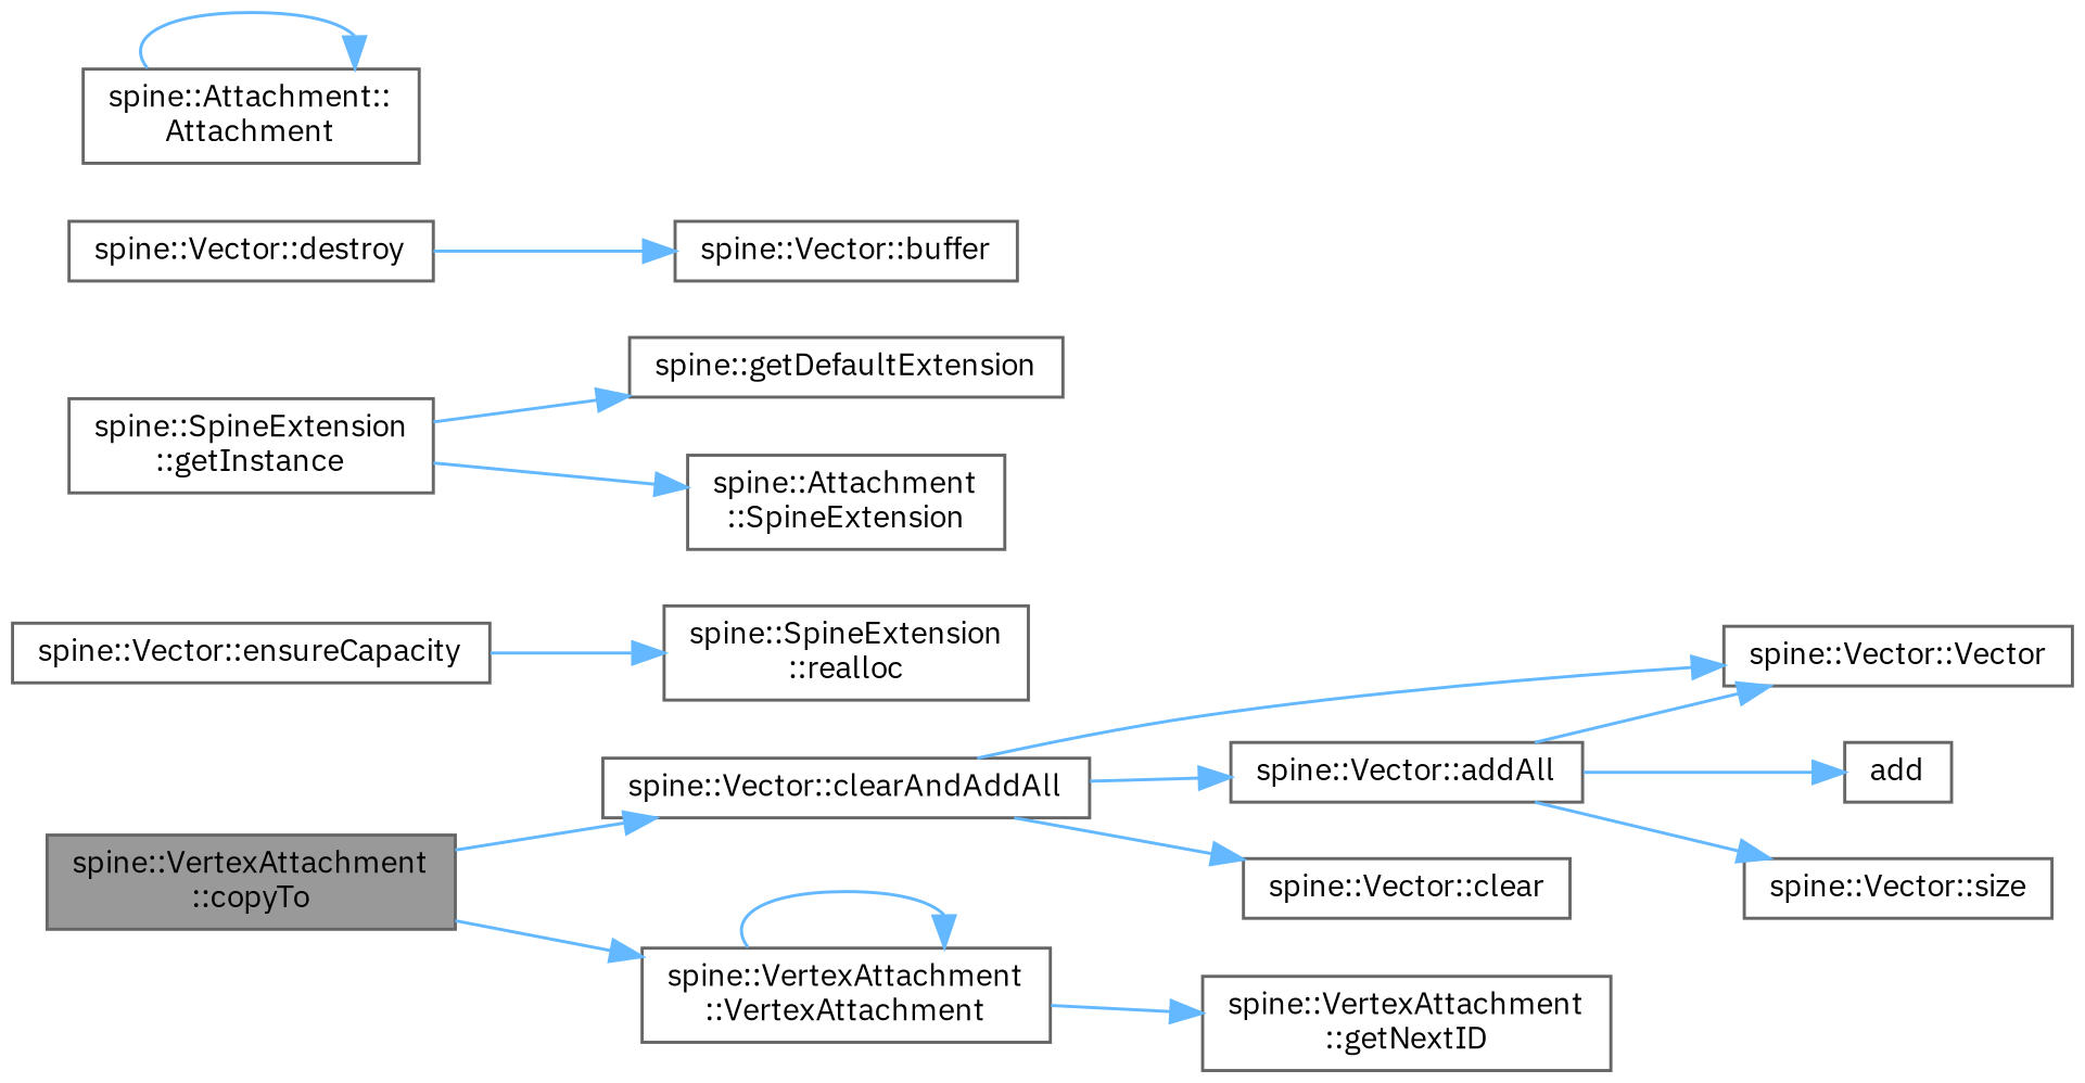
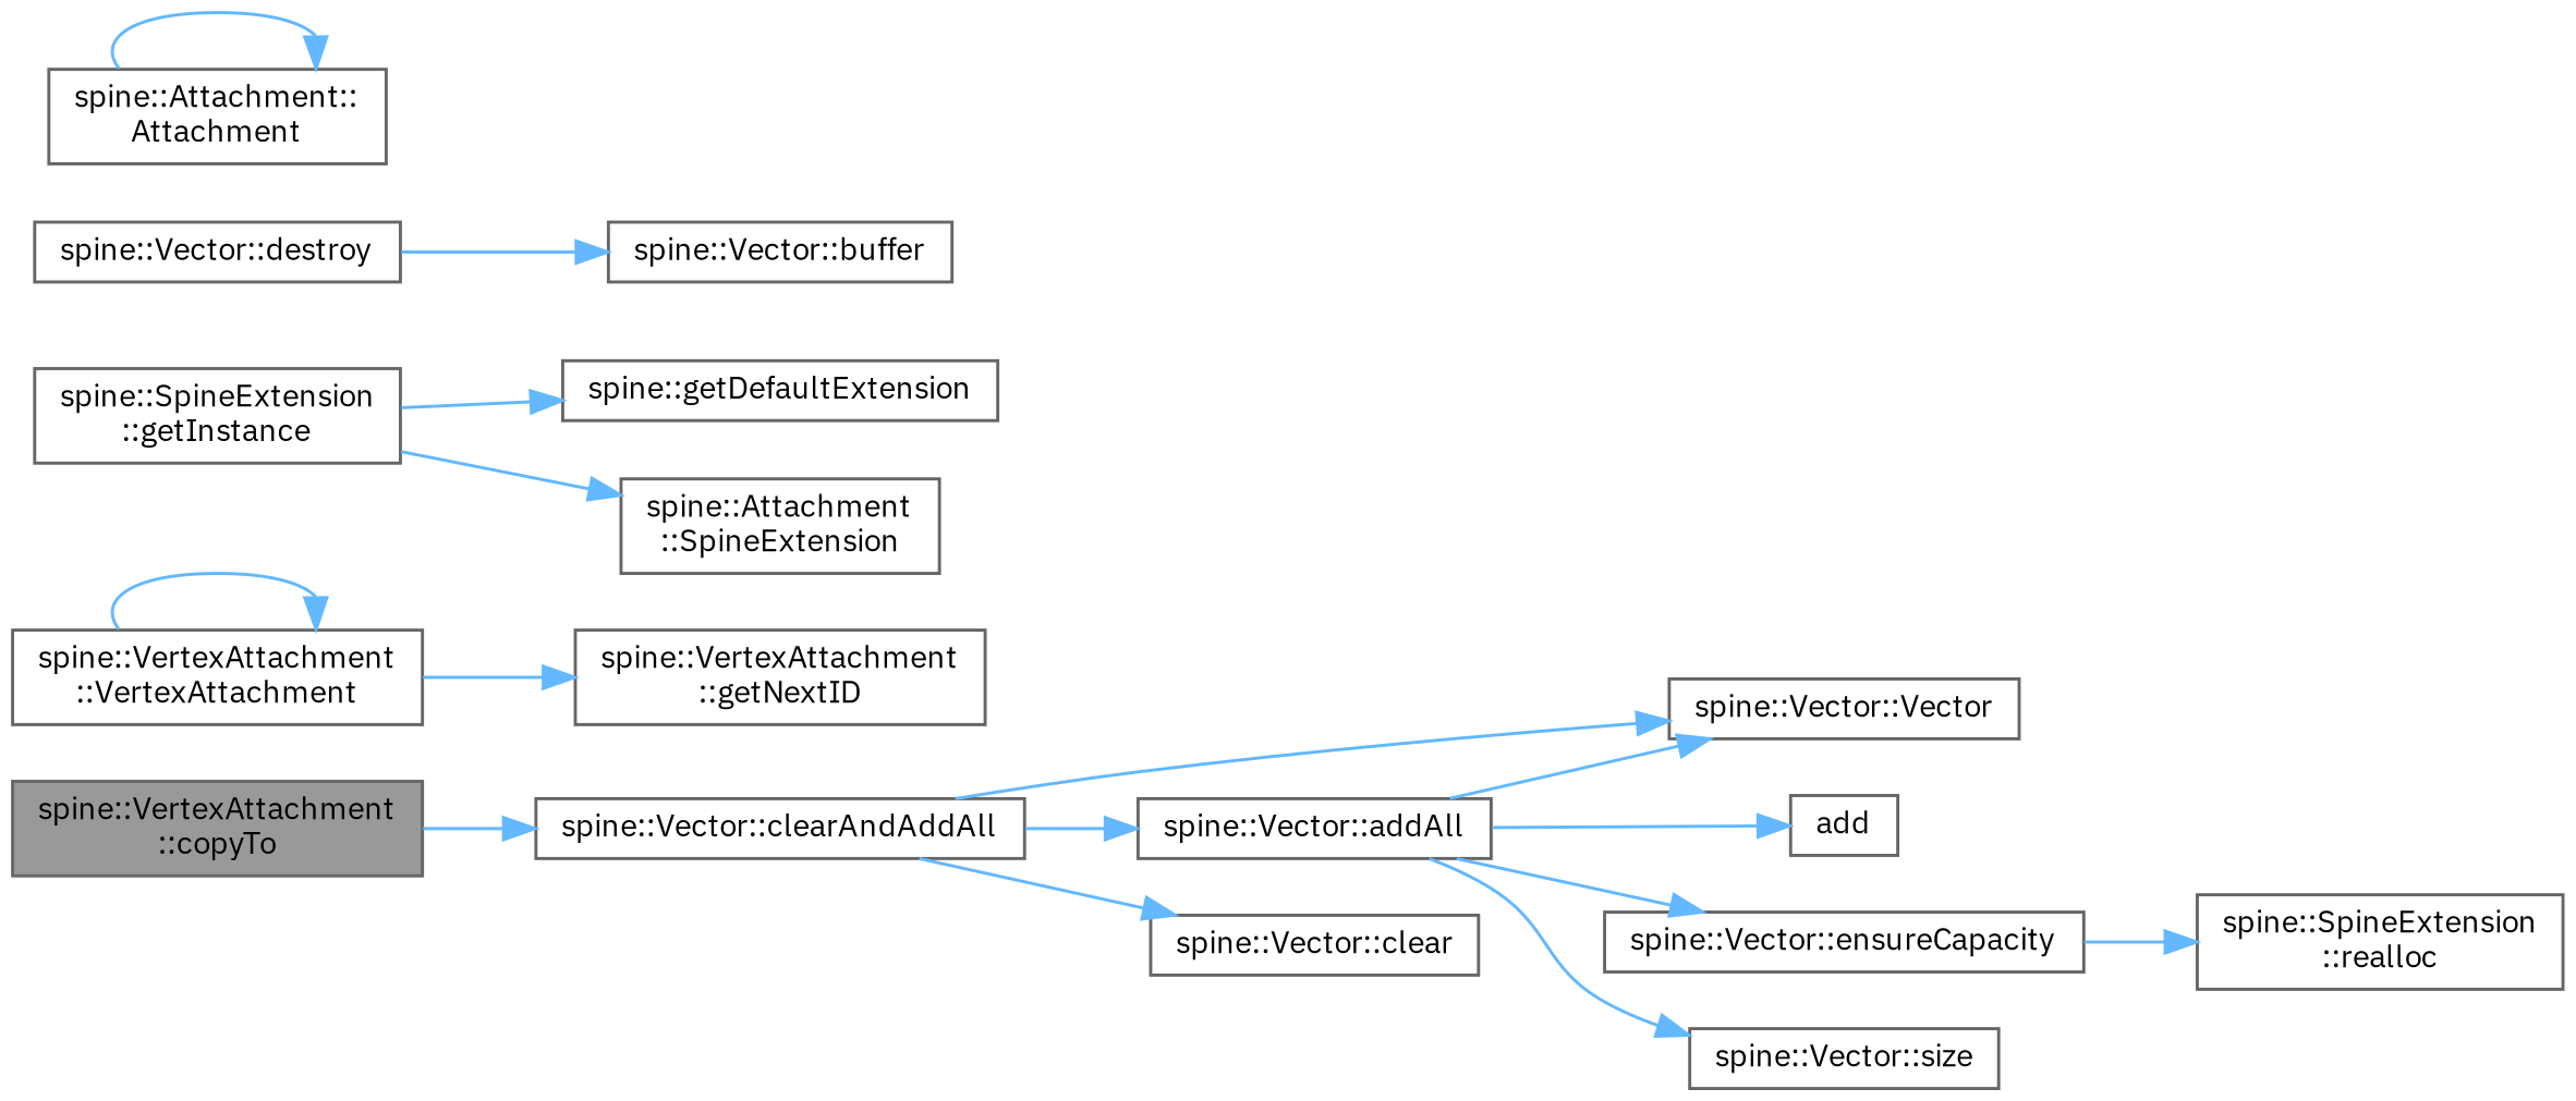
  digraph {
    fontname="IBM Plex Sans"
    rankdir=LR
    node [color=grey40 fillcolor=white fontname="IBM Plex Sans" fontsize=10 shape=box style=filled]
    edge [color=steelblue1 fontname="IBM Plex Sans" fontsize=10 labelfontname=Helvetica labelfontsize=10 style=solid]
    n1 [color=gray40 fillcolor=grey60 fontcolor=black height=0.2 label="spine::VertexAttachment\l::copyTo" width=0.4]
    n2 [height=0.2 label="spine::Vector::clearAndAddAll" width=0.4]
    n3 [height=0.2 label="spine::VertexAttachment\l::VertexAttachment" width=0.4]
    n4 [height=0.2 label="spine::Vector::addAll" width=0.4]
    n5 [height=0.2 label="spine::Vector::Vector" width=0.4]
    n6 [height=0.2 label="spine::Vector::clear" width=0.4]
    n7 [height=0.2 label="spine::VertexAttachment\l::getNextID" width=0.4]
    n8 [height=0.2 label=add width=0.4]
    n9 [height=0.2 label="spine::Vector::ensureCapacity" width=0.4]
    n10 [height=0.2 label="spine::Vector::size" width=0.4]
    n11 [height=0.2 label="spine::SpineExtension\l::realloc" width=0.4]
    n12 [height=0.2 label="spine::SpineExtension\l::getInstance" width=0.4]
    n13 [height=0.2 label="spine::getDefaultExtension" width=0.4]
    n14 [height=0.2 label="spine::Attachment\l::SpineExtension" width=0.4]
    n15 [height=0.2 label="spine::Vector::destroy" width=0.4]
    n16 [height=0.2 label="spine::Vector::buffer" width=0.4]
    n17 [height=0.2 label="spine::Attachment::\lAttachment" width=0.4]
    n1 -> n2
-   n1 -> n3
    n2 -> n4
    n2 -> n5
    n2 -> n6
    n3 -> n3
    n3 -> n7
    n4 -> n5
    n4 -> n8
+   n4 -> n9
    n4 -> n10
    n9 -> n11
    n12 -> n13
    n12 -> n14
    n15 -> n16
    n17 -> n17
  }
